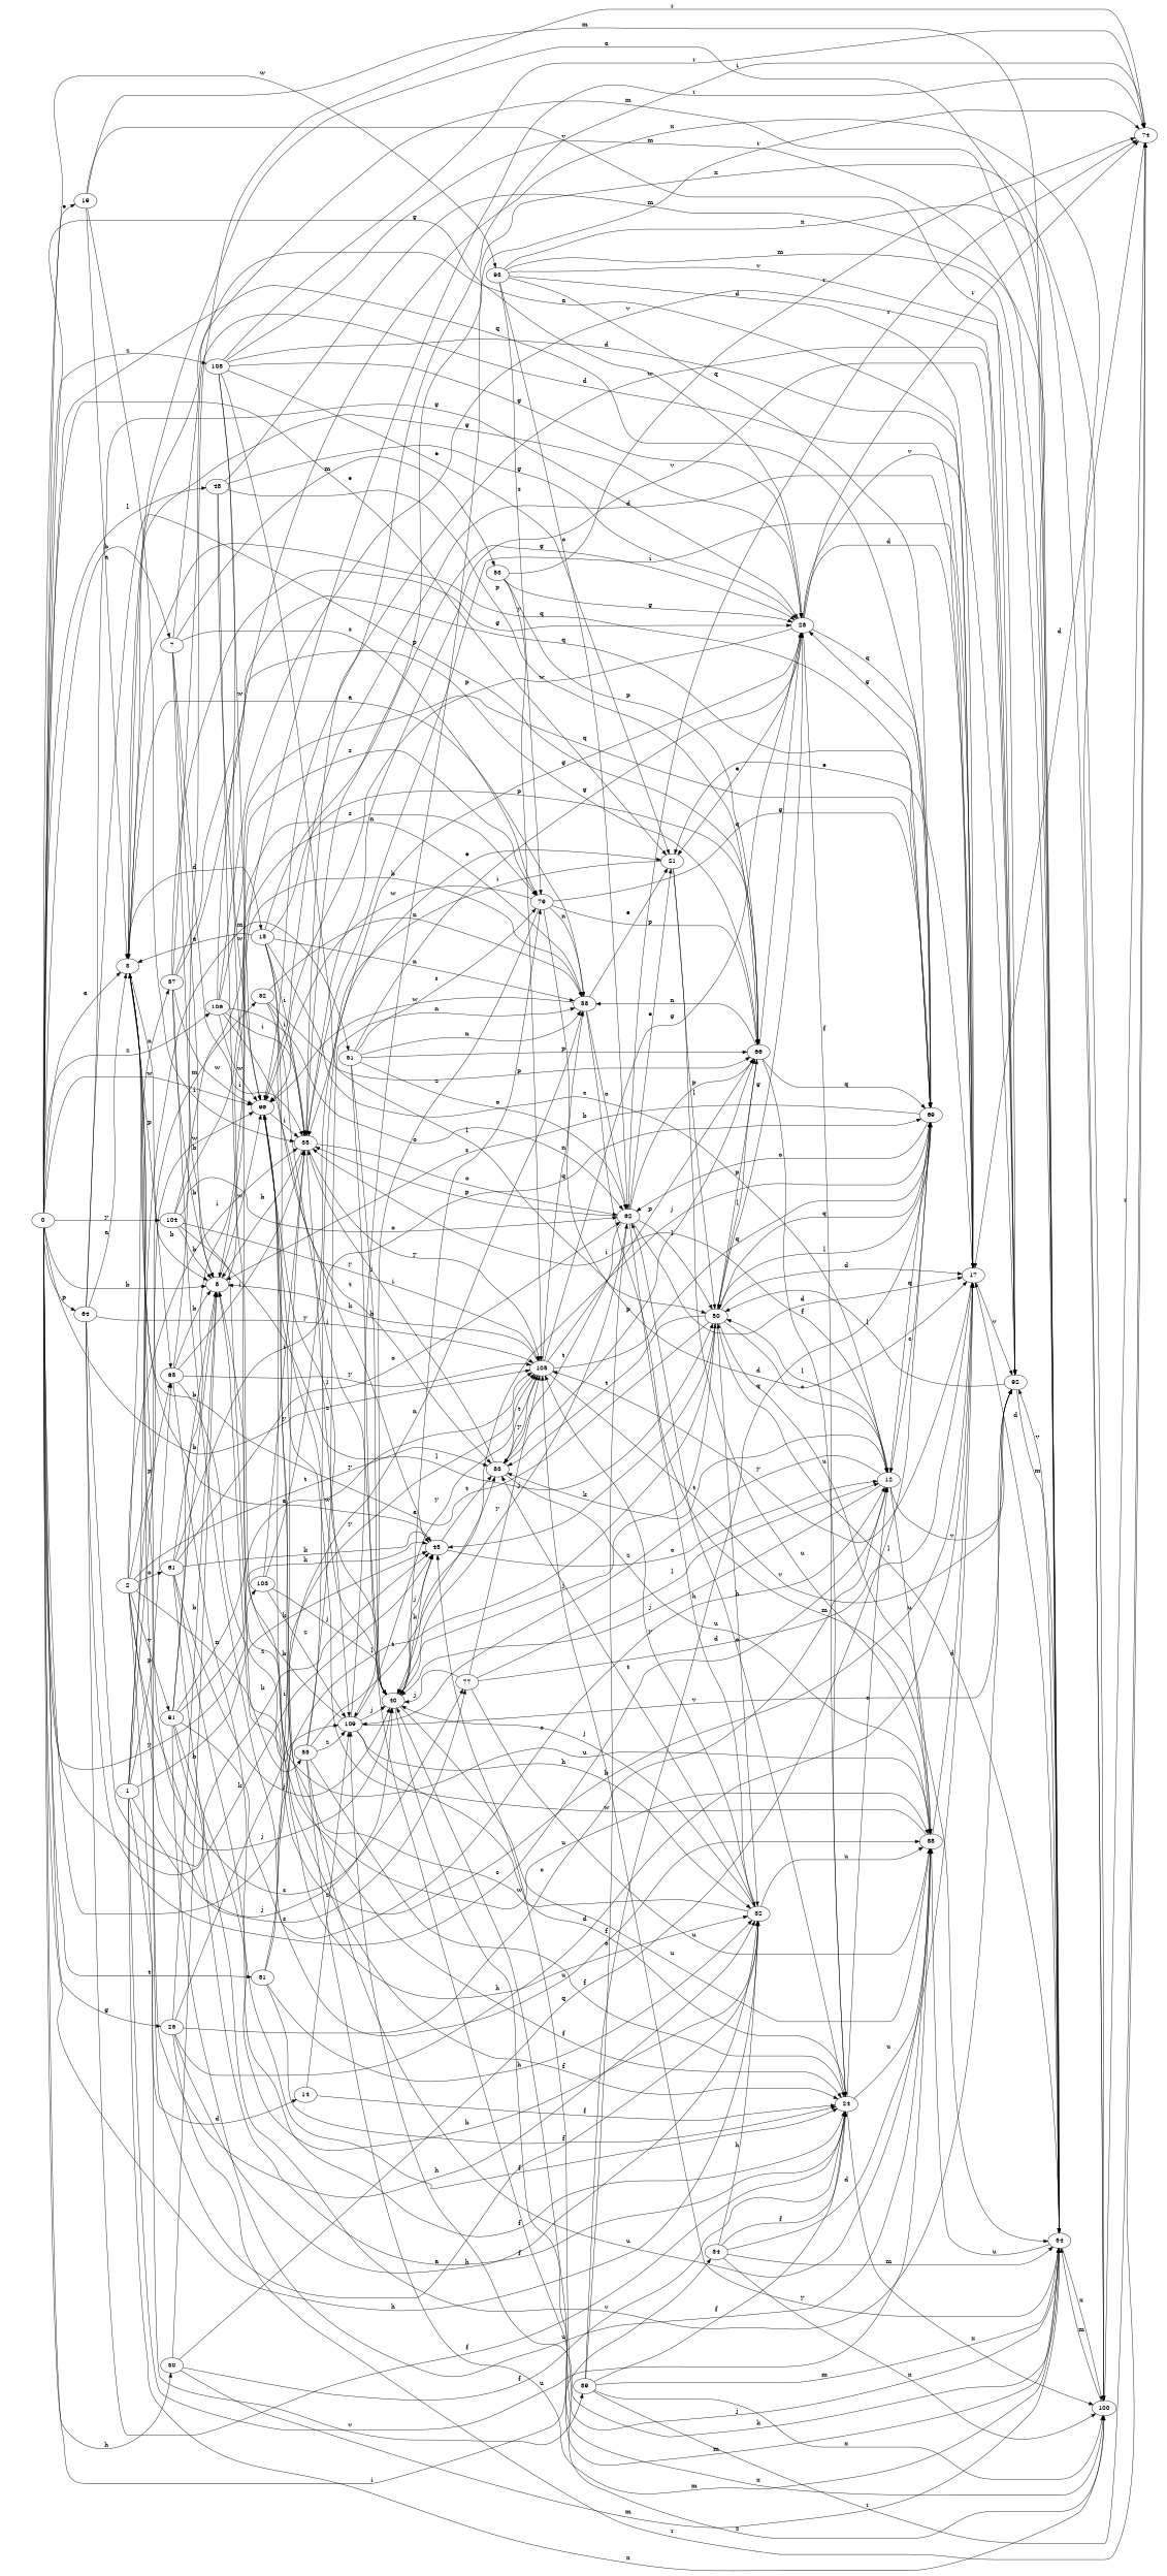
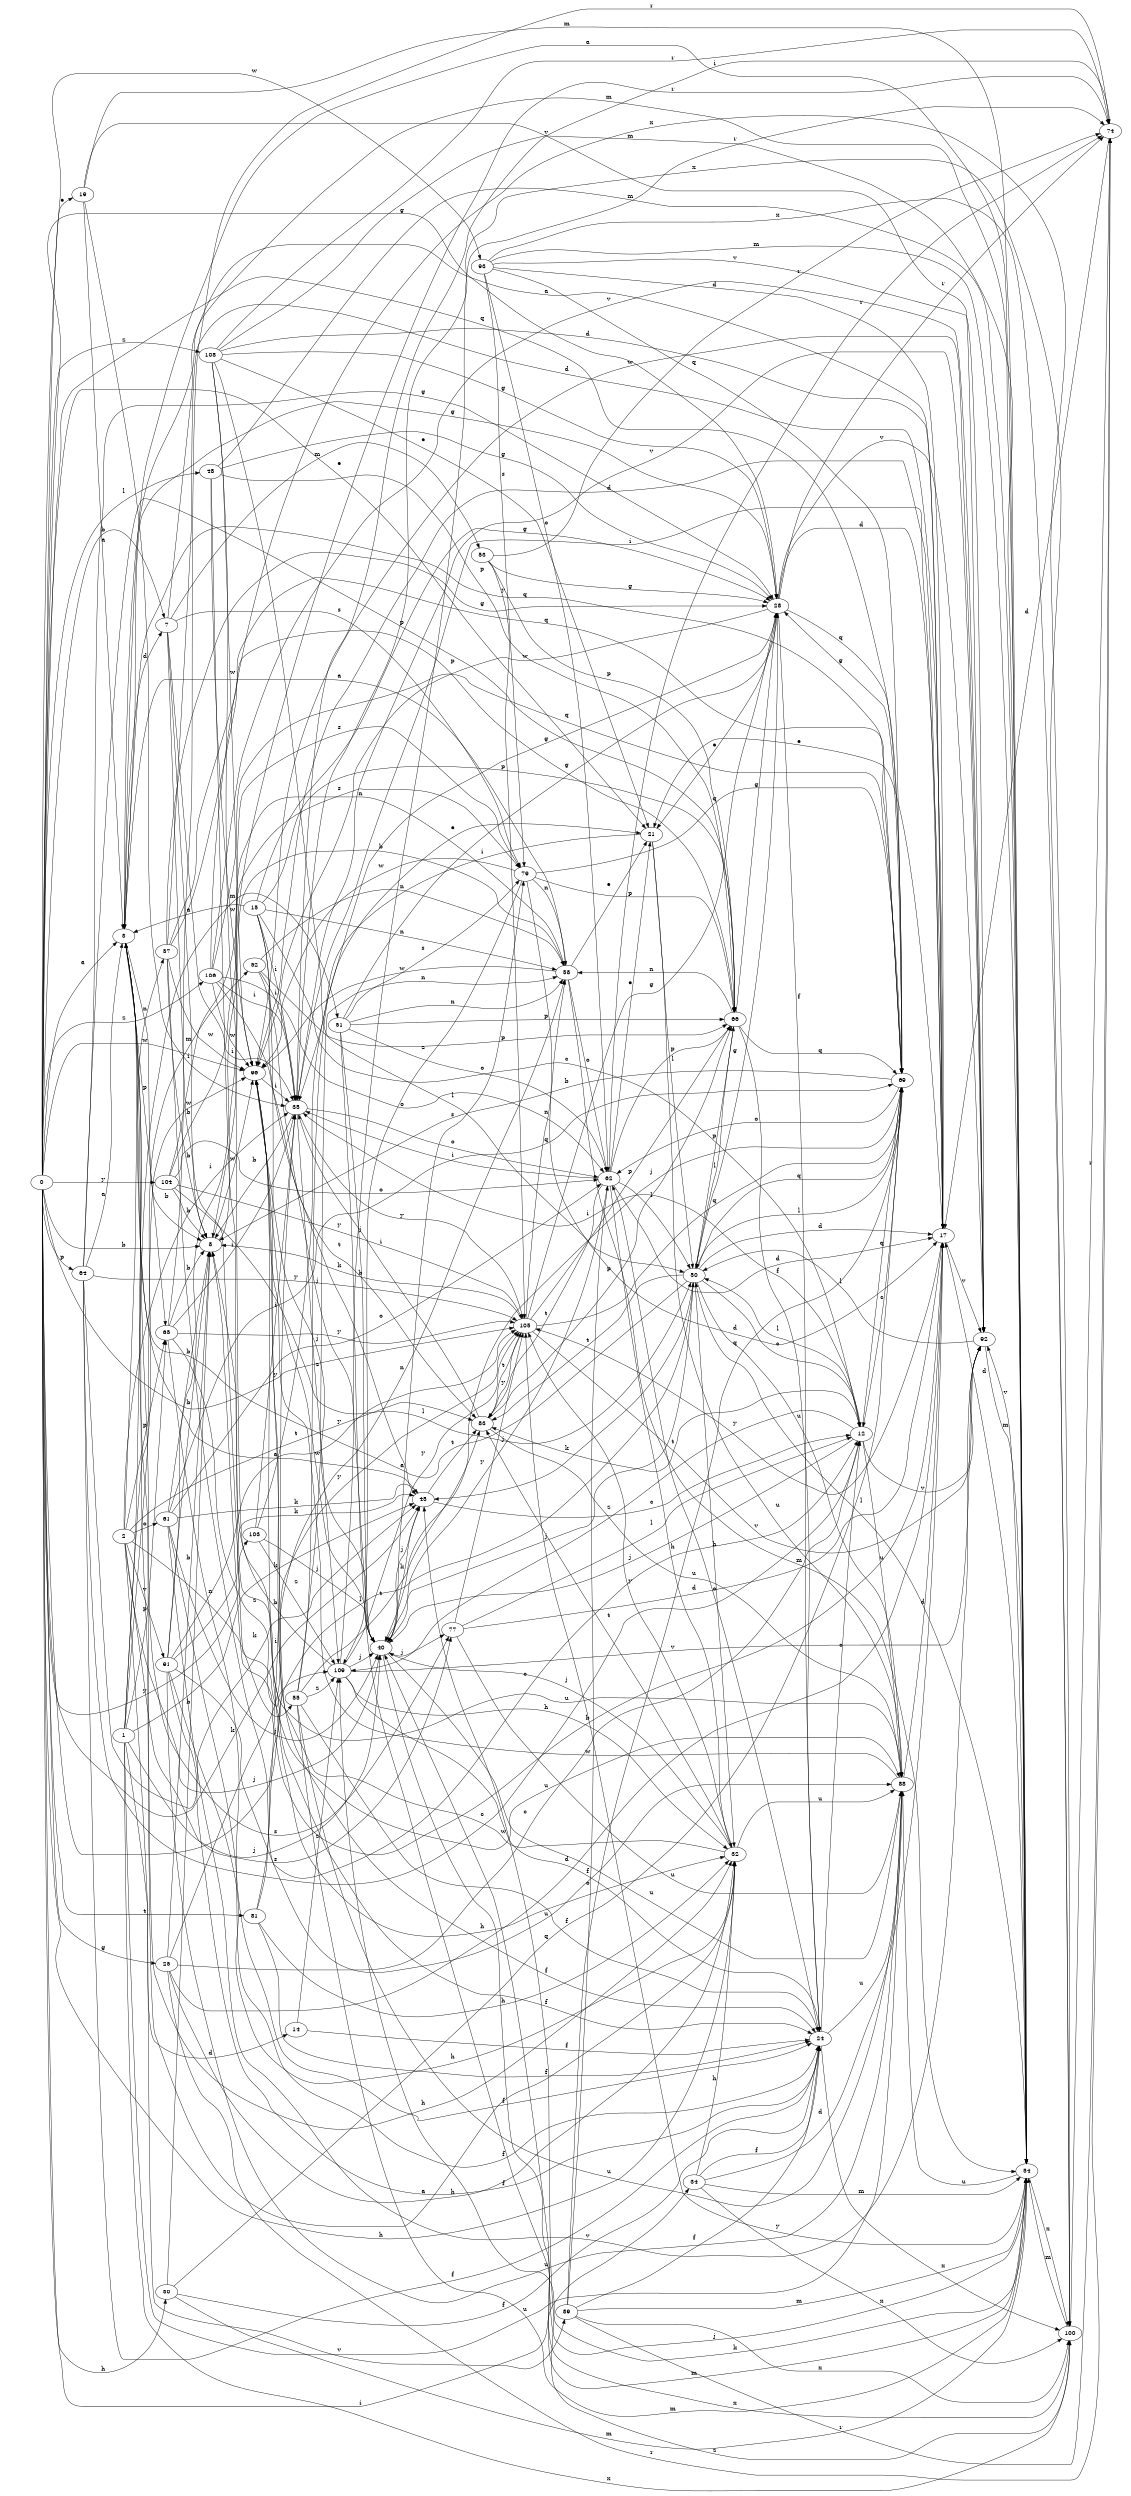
  strict digraph {
    rankdir=LR
    0
    3
    7
    8
    19
    21
    25
    28
    30
    32
    34
    45
    48
    50
    64
    69
    81
    93
    96
    103
    104
    105
    106
    108
    65
    77
    15
    88
    35
    53
    54
    79
    74
    92
    12
    17
    24
    40
    83
    100
    66
    62
    58
    109
    1
    14
    51
    52
    2
    55
    57
    61
    89
    91
    0 -> 3 [label=a]
    0 -> 7 [label=b]
    0 -> 8 [label=b]
    0 -> 19 [label=e]
    0 -> 21 [label=e]
    0 -> 25 [label=g]
    0 -> 28 [label=g]
    0 -> 30 [label=h]
    0 -> 32 [label=h]
    0 -> 34 [label=i]
    0 -> 45 [label=k]
    0 -> 48 [label=l]
    0 -> 50 [label=l]
    0 -> 64 [label=p]
    0 -> 69 [label=q]
    0 -> 81 [label=t]
    0 -> 93 [label=w]
    0 -> 96 [label=w]
    0 -> 103 [label=y]
    0 -> 104 [label=y]
    0 -> 105 [label=y]
    0 -> 106 [label=z]
    0 -> 108 [label=z]
    3 -> 8 [label=b]
    3 -> 28 [label=g]
    3 -> 32 [label=h]
    3 -> 69 [label=q]
    3 -> 65 [label=p]
    3 -> 77 [label=s]
-   3 -> 15 [label=d]
+   3 -> 7 [label=d]
    7 -> 8 [label=b]
    7 -> 88 [label=u]
    7 -> 35 [label=i]
    7 -> 53 [label=m]
    7 -> 54 [label=m]
    7 -> 79 [label=s]
    8 -> 96 [label=w]
    8 -> 74 [label=r]
    19 -> 3 [label=a]
    19 -> 35 [label=i]
    19 -> 54 [label=m]
    19 -> 92 [label=v]
    21 -> 50 [label=l]
    21 -> 88 [label=u]
    21 -> 35 [label=i]
    25 -> 8 [label=b]
    25 -> 32 [label=h]
    25 -> 105 [label=y]
    25 -> 74 [label=r]
    25 -> 12 [label=c]
    25 -> 17 [label=d]
    28 -> 21 [label=e]
    28 -> 69 [label=q]
    28 -> 96 [label=w]
    28 -> 74 [label=r]
    28 -> 92 [label=v]
    28 -> 17 [label=d]
    28 -> 24 [label=f]
    30 -> 8 [label=b]
    30 -> 69 [label=q]
    30 -> 54 [label=m]
    30 -> 24 [label=f]
    32 -> 3 [label=a]
    32 -> 96 [label=w]
    32 -> 105 [label=y]
    32 -> 88 [label=u]
    32 -> 40 [label=j]
    32 -> 83 [label=t]
    34 -> 32 [label=h]
    34 -> 54 [label=m]
    34 -> 17 [label=d]
    34 -> 24 [label=f]
    34 -> 100 [label=x]
    45 -> 3 [label=a]
    45 -> 12 [label=c]
    45 -> 40 [label=j]
    45 -> 83 [label=t]
    48 -> 28 [label=g]
    48 -> 32 [label=h]
    48 -> 96 [label=w]
    48 -> 54 [label=m]
    48 -> 66 [label=p]
    50 -> 3 [label=a]
    50 -> 28 [label=g]
    50 -> 32 [label=h]
    50 -> 45 [label=k]
    50 -> 69 [label=q]
    50 -> 88 [label=u]
    50 -> 12 [label=c]
    50 -> 17 [label=d]
    50 -> 40 [label=j]
    50 -> 83 [label=t]
    50 -> 66 [label=p]
    64 -> 3 [label=a]
    64 -> 28 [label=g]
    64 -> 45 [label=k]
    64 -> 105 [label=y]
    64 -> 12 [label=c]
    64 -> 24 [label=f]
    64 -> 66 [label=p]
    69 -> 8 [label=b]
    69 -> 28 [label=g]
    69 -> 50 [label=l]
    69 -> 12 [label=c]
    69 -> 40 [label=j]
    69 -> 62 [label=o]
    81 -> 32 [label=h]
    81 -> 35 [label=i]
    81 -> 24 [label=f]
    81 -> 58 [label=n]
    93 -> 69 [label=q]
    93 -> 54 [label=m]
    93 -> 79 [label=s]
    93 -> 92 [label=v]
    93 -> 17 [label=d]
    93 -> 100 [label=x]
    93 -> 62 [label=o]
    96 -> 35 [label=i]
    96 -> 17 [label=d]
    96 -> 24 [label=f]
    96 -> 40 [label=j]
    103 -> 21 [label=e]
    103 -> 35 [label=i]
    103 -> 40 [label=j]
    103 -> 109 [label=z]
    104 -> 8 [label=b]
    104 -> 50 [label=l]
    104 -> 105 [label=y]
    104 -> 79 [label=s]
    104 -> 62 [label=o]
    104 -> 58 [label=n]
    105 -> 8 [label=b]
    105 -> 28 [label=g]
    105 -> 69 [label=q]
    105 -> 92 [label=v]
    105 -> 83 [label=t]
    105 -> 66 [label=p]
    105 -> 58 [label=n]
    106 -> 69 [label=q]
    106 -> 96 [label=w]
    106 -> 35 [label=i]
    106 -> 92 [label=v]
    106 -> 83 [label=t]
    106 -> 100 [label=x]
    106 -> 62 [label=o]
    108 -> 21 [label=e]
    108 -> 28 [label=g]
    108 -> 50 [label=l]
    108 -> 96 [label=w]
    108 -> 88 [label=u]
    108 -> 54 [label=m]
    108 -> 74 [label=r]
    108 -> 17 [label=d]
    65 -> 8 [label=b]
    65 -> 105 [label=y]
    65 -> 35 [label=i]
    65 -> 74 [label=r]
    65 -> 24 [label=f]
    65 -> 109 [label=z]
    77 -> 105 [label=y]
    77 -> 88 [label=u]
    77 -> 12 [label=l]
    77 -> 17 [label=d]
-   77 -> 40 [label=j]
+   40 -> 77 [label=j]
    15 -> 3 [label=a]
    15 -> 28 [label=g]
    15 -> 45 [label=k]
    15 -> 35 [label=i]
    15 -> 12 [label=c]
    15 -> 24 [label=f]
    15 -> 66 [label=p]
    15 -> 58 [label=n]
    88 -> 96 [label=w]
    88 -> 17 [label=d]
    35 -> 8 [label=b]
    35 -> 105 [label=y]
    35 -> 92 [label=v]
    35 -> 100 [label=x]
    35 -> 62 [label=o]
    35 -> 109 [label=z]
    53 -> 28 [label=g]
    53 -> 105 [label=y]
    53 -> 74 [label=r]
    53 -> 66 [label=p]
    54 -> 3 [label=a]
    54 -> 45 [label=k]
    54 -> 50 [label=l]
    54 -> 105 [label=y]
    54 -> 88 [label=u]
    54 -> 92 [label=v]
    54 -> 17 [label=d]
    54 -> 40 [label=j]
    54 -> 100 [label=x]
    79 -> 69 [label=q]
    79 -> 96 [label=w]
    79 -> 17 [label=d]
    79 -> 66 [label=p]
    79 -> 58 [label=n]
    79 -> 109 [label=z]
    74 -> 35 [label=i]
    74 -> 17 [label=d]
    92 -> 50 [label=l]
    92 -> 96 [label=w]
    92 -> 54 [label=m]
    12 -> 50 [label=l]
    12 -> 69 [label=q]
    12 -> 88 [label=u]
    12 -> 35 [label=i]
    12 -> 92 [label=v]
    12 -> 40 [label=j]
    12 -> 83 [label=t]
    12 -> 109 [label=z]
    17 -> 3 [label=a]
    17 -> 8 [label=b]
    17 -> 21 [label=e]
    17 -> 105 [label=y]
    17 -> 35 [label=i]
    17 -> 92 [label=v]
    24 -> 88 [label=u]
    24 -> 12 [label=c]
    24 -> 100 [label=x]
    24 -> 62 [label=o]
    40 -> 45 [label=k]
    40 -> 96 [label=w]
    40 -> 88 [label=u]
    40 -> 79 [label=s]
    40 -> 100 [label=x]
    83 -> 105 [label=y]
    83 -> 88 [label=u]
    83 -> 35 [label=i]
    83 -> 66 [label=p]
    100 -> 54 [label=m]
    100 -> 74 [label=r]
    100 -> 109 [label=z]
    66 -> 28 [label=g]
    66 -> 50 [label=l]
    66 -> 69 [label=q]
    66 -> 24 [label=f]
    66 -> 58 [label=n]
    62 -> 21 [label=e]
    62 -> 32 [label=h]
    62 -> 50 [label=l]
-   62 -> 35 [label=p]
+   62 -> 35 [label=i]
    62 -> 74 [label=r]
    62 -> 17 [label=d]
    62 -> 40 [label=j]
    62 -> 83 [label=t]
    62 -> 66 [label=p]
    58 -> 3 [label=a]
    58 -> 8 [label=b]
    58 -> 21 [label=e]
    58 -> 96 [label=w]
    58 -> 54 [label=m]
    58 -> 62 [label=o]
    109 -> 8 [label=b]
    109 -> 32 [label=h]
    109 -> 105 [label=y]
    109 -> 74 [label=r]
    109 -> 92 [label=v]
    109 -> 24 [label=f]
    109 -> 40 [label=j]
    1 -> 45 [label=k]
    1 -> 96 [label=w]
    1 -> 65 [label=p]
    1 -> 88 [label=u]
    1 -> 40 [label=j]
    1 -> 100 [label=x]
    1 -> 14 [label=d]
    1 -> 51 [label=m]
    1 -> 52 [label=m]
    14 -> 24 [label=f]
    14 -> 109 [label=z]
    51 -> 28 [label=g]
    51 -> 54 [label=m]
    51 -> 79 [label=s]
    51 -> 40 [label=j]
    51 -> 66 [label=p]
    51 -> 62 [label=o]
    51 -> 58 [label=n]
    52 -> 35 [label=i]
    52 -> 40 [label=j]
    52 -> 66 [label=p]
    52 -> 58 [label=n]
    2 -> 65 [label=p]
    2 -> 77 [label=s]
    2 -> 35 [label=i]
    2 -> 40 [label=j]
    2 -> 83 [label=t]
    2 -> 55 [label=n]
    2 -> 57 [label=n]
    2 -> 61 [label=o]
    2 -> 89 [label=v]
    2 -> 91 [label=v]
    55 -> 28 [label=g]
    55 -> 88 [label=u]
    55 -> 54 [label=m]
    55 -> 24 [label=f]
    55 -> 83 [label=t]
    55 -> 58 [label=n]
    55 -> 109 [label=z]
    57 -> 8 [label=b]
    57 -> 28 [label=g]
    57 -> 69 [label=q]
    57 -> 96 [label=w]
    57 -> 88 [label=u]
    57 -> 17 [label=d]
    57 -> 66 [label=p]
    61 -> 8 [label=b]
    61 -> 45 [label=k]
    61 -> 69 [label=q]
    61 -> 92 [label=v]
    61 -> 24 [label=f]
    61 -> 40 [label=j]
    61 -> 62 [label=o]
    89 -> 69 [label=q]
    89 -> 54 [label=m]
    89 -> 74 [label=r]
    89 -> 24 [label=f]
    89 -> 100 [label=x]
    89 -> 62 [label=o]
    91 -> 8 [label=b]
    91 -> 32 [label=h]
    91 -> 45 [label=k]
    91 -> 105 [label=y]
    91 -> 88 [label=u]
    91 -> 79 [label=s]
    91 -> 12 [label=c]
    91 -> 24 [label=f]
  }
